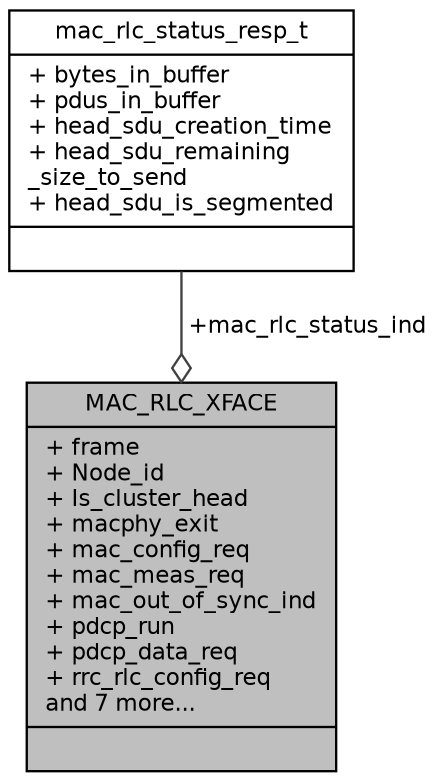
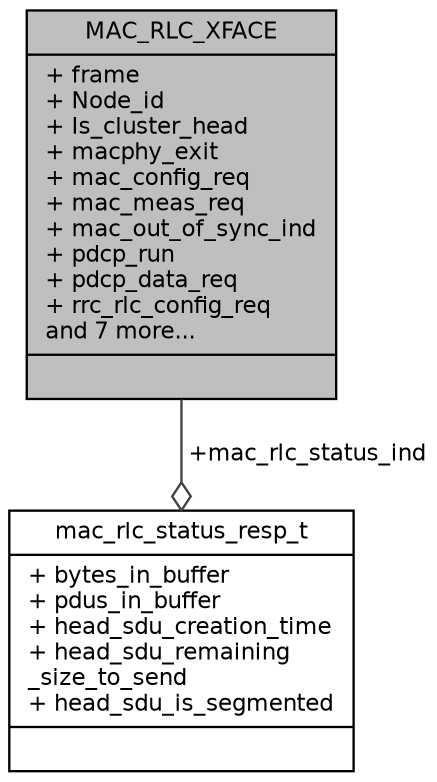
  digraph {
    fontname="DejaVu Sans"
    node [color=black fontname="DejaVu Sans" fontsize=10 shape=record style=filled]
    n1 [fillcolor=grey75 fontcolor=black height=0.2 label="{MAC_RLC_XFACE\n|+ frame\l+ Node_id\l+ Is_cluster_head\l+ macphy_exit\l+ mac_config_req\l+ mac_meas_req\l+ mac_out_of_sync_ind\l+ pdcp_run\l+ pdcp_data_req\l+ rrc_rlc_config_req\land 7 more...\l|}" width=0.4]
    n2 [fillcolor=white height=0.2 label="{mac_rlc_status_resp_t\n|+ bytes_in_buffer\l+ pdus_in_buffer\l+ head_sdu_creation_time\l+ head_sdu_remaining\l_size_to_send\l+ head_sdu_is_segmented\l|}" width=0.4]
-   n2 -> n1 [arrowhead=odiamond color=grey25 fontname="DejaVu Sans" fontsize=10 label=" +mac_rlc_status_ind" labelfontname=Helvetica labelfontsize=10 style=solid]
+   n1 -> n2 [arrowhead=odiamond color=grey25 fontname="DejaVu Sans" fontsize=10 label=" +mac_rlc_status_ind" labelfontname=Helvetica labelfontsize=10 style=solid]
  }
